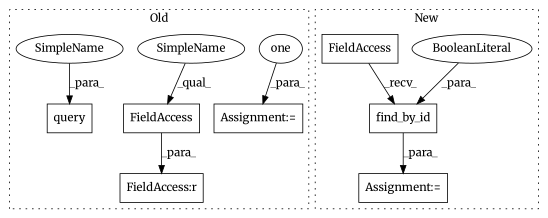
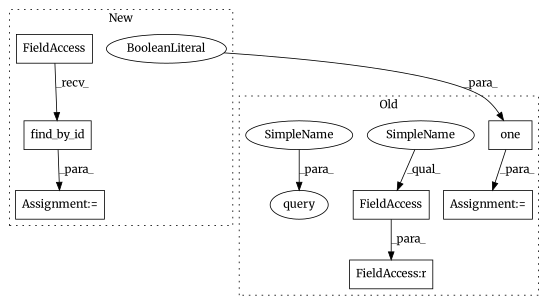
  digraph {
    fontname=Merriweather
    node [a=32 fontname=Merriweather l=1 s=9471 shape=box]
    edge [fontname=Merriweather]
-   n1 [l="6,1" label=query s="9446,9462"]
+   n1 [l="6,1" label=query s="9446,9462" shape=ellipse]
    n2 [a=27 l=4 label="FieldAccess:r" s=9490]
    n3 [a=22 l=19 label=FieldAccess]
    n4 [a=7 label="Assignment:=" s=10087]
-   n5 [l=5 label=one s=9701 shape=ellipse]
+   n5 [l=5 label=one s=9701]
    n6 [a=42 l=10 label=SimpleName shape=ellipse]
    n7 [a=42 l=10 label=SimpleName s=9452 shape=ellipse]
    n8 [l="11,1" label=find_by_id s="5197,5230"]
    n9 [a=9 l=5 label=BooleanLiteral s=5225 shape=ellipse]
    n10 [a=22 l=17 label=FieldAccess s=5179]
    n11 [a=7 label="Assignment:=" s=5178]
    subgraph cluster_1 {
      label=Old
      style=dotted
      n1
      n2
      n3
      n4
      n5
      n6
      n7
    }
    subgraph cluster_2 {
      label=New
      style=dotted
      n8
      n9
      n10
      n11
    }
    n3 -> n2 [label=_para_]
    n5 -> n4 [label=_para_]
    n6 -> n3 [label=_qual_]
    n7 -> n1 [label=_para_]
    n8 -> n11 [label=_para_]
-   n9 -> n8 [label=_para_]
+   n9 -> n5 [label=_para_]
    n10 -> n8 [label=_recv_]
  }
